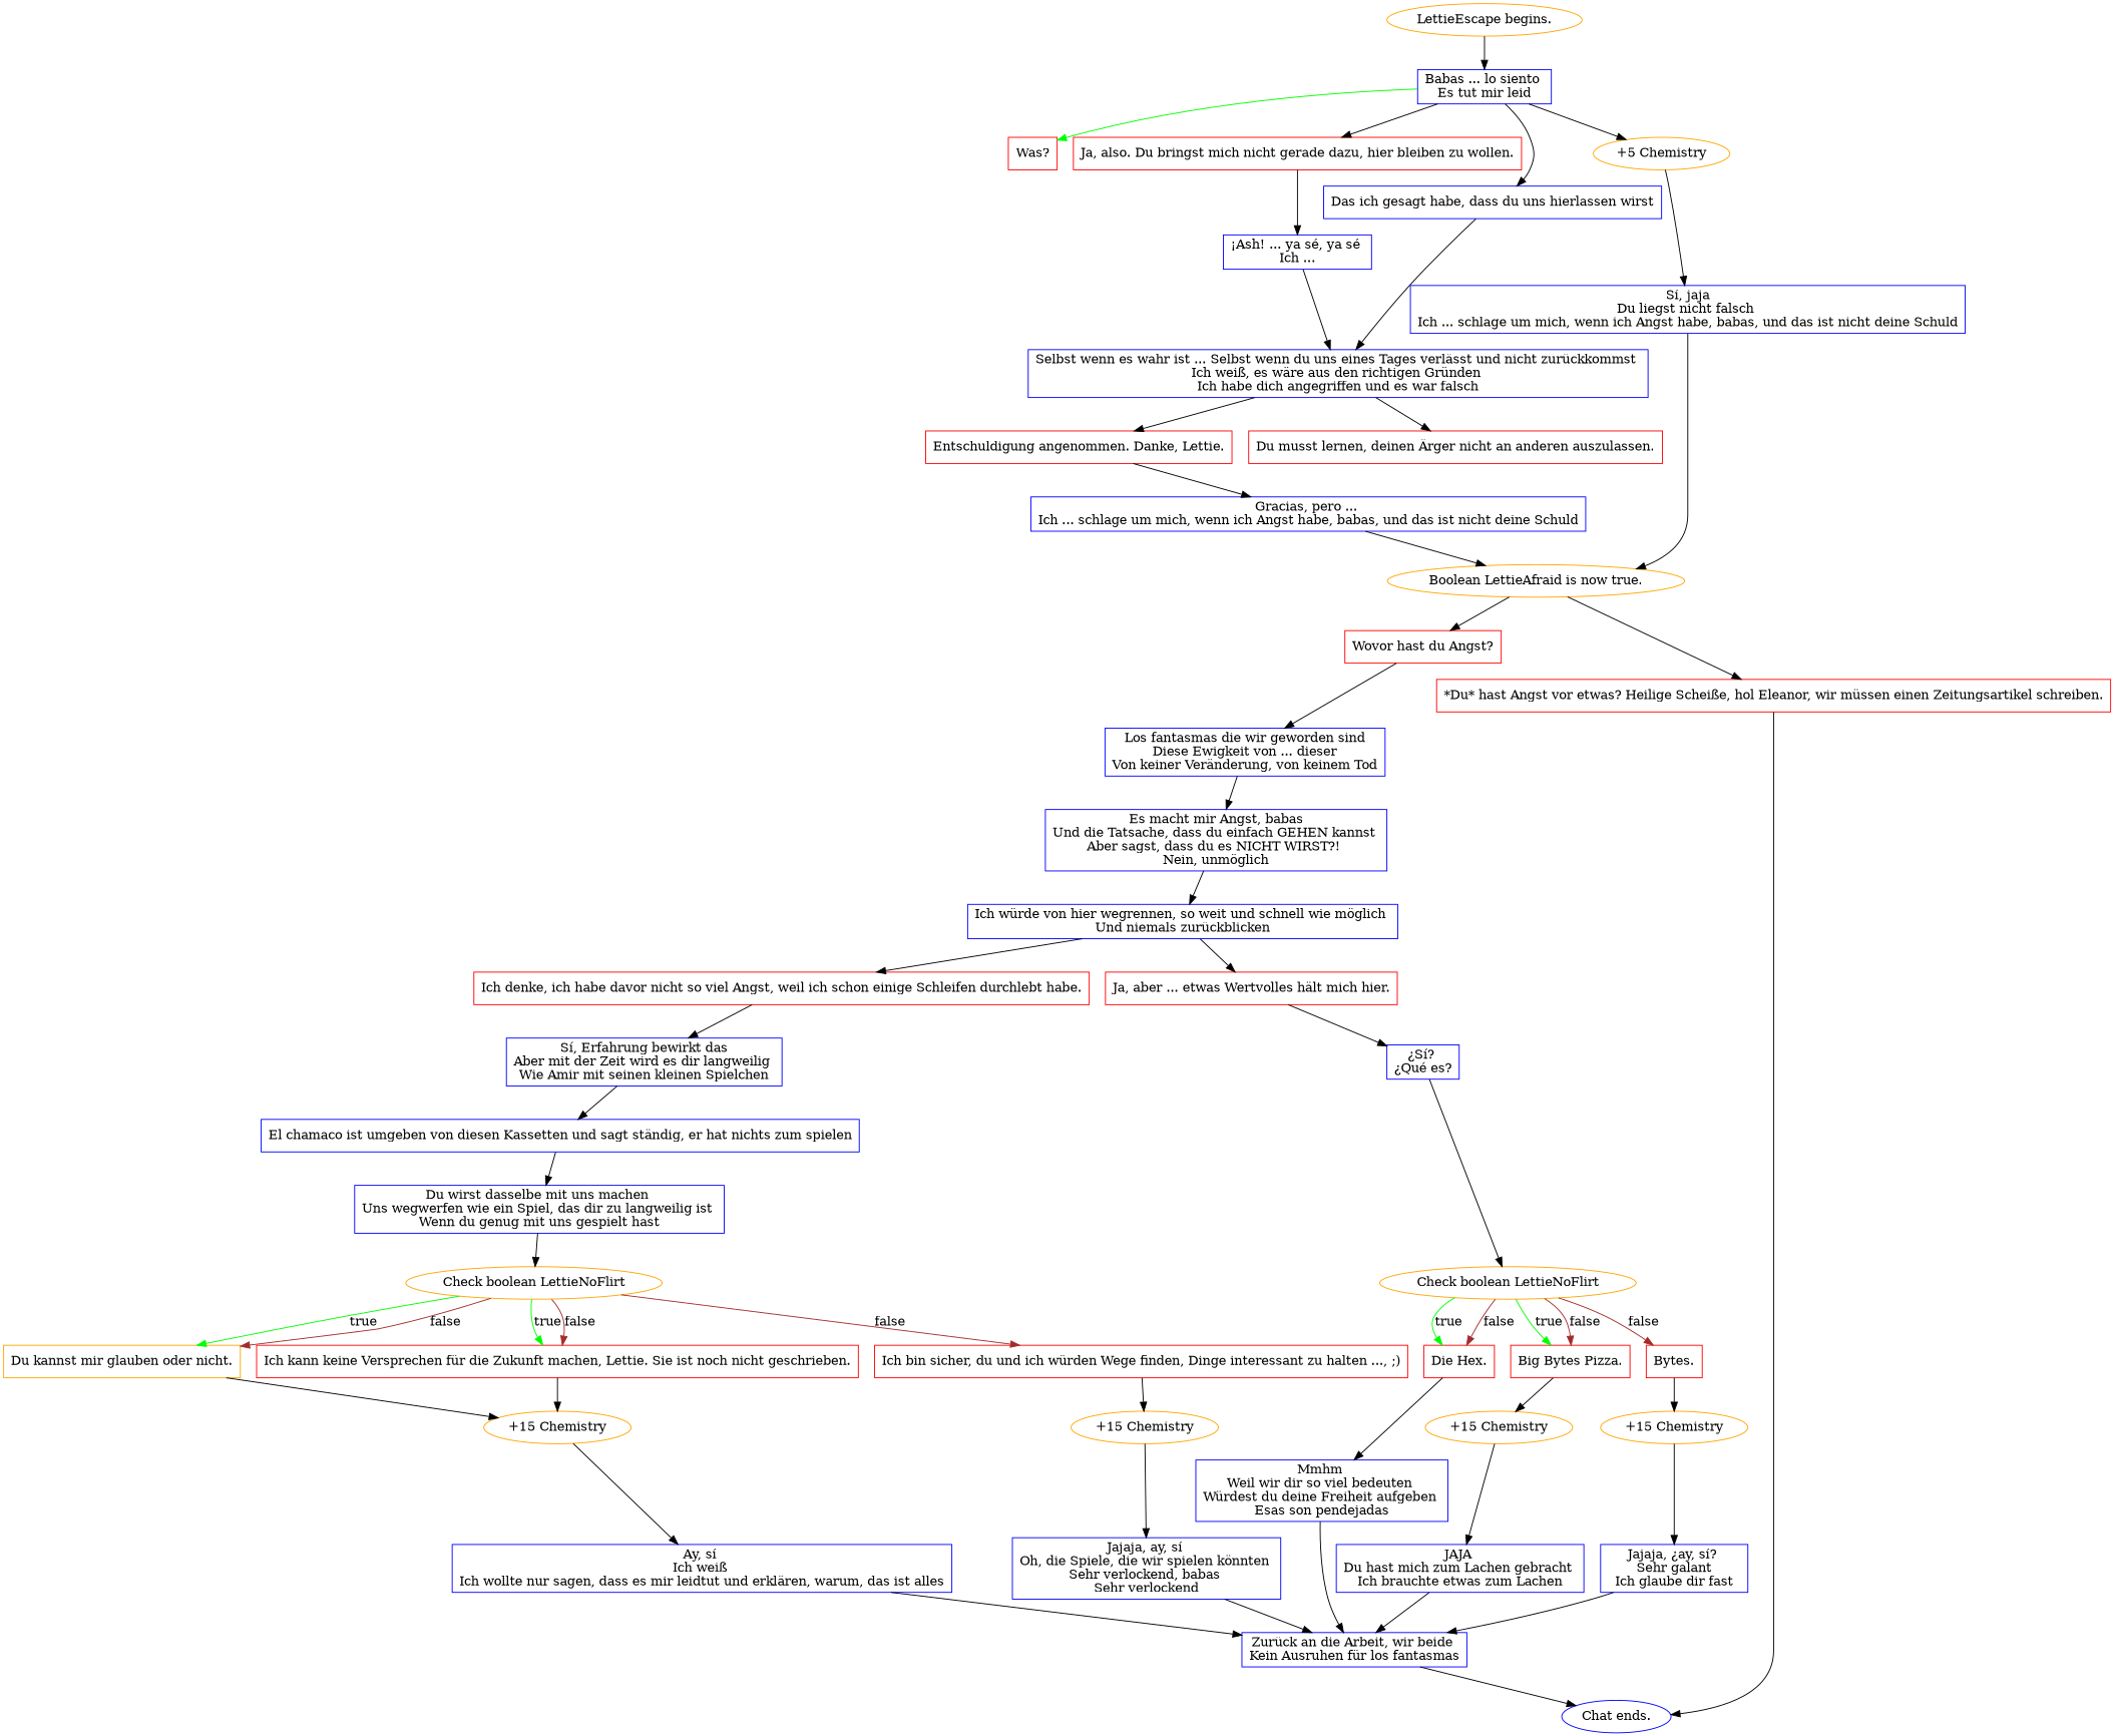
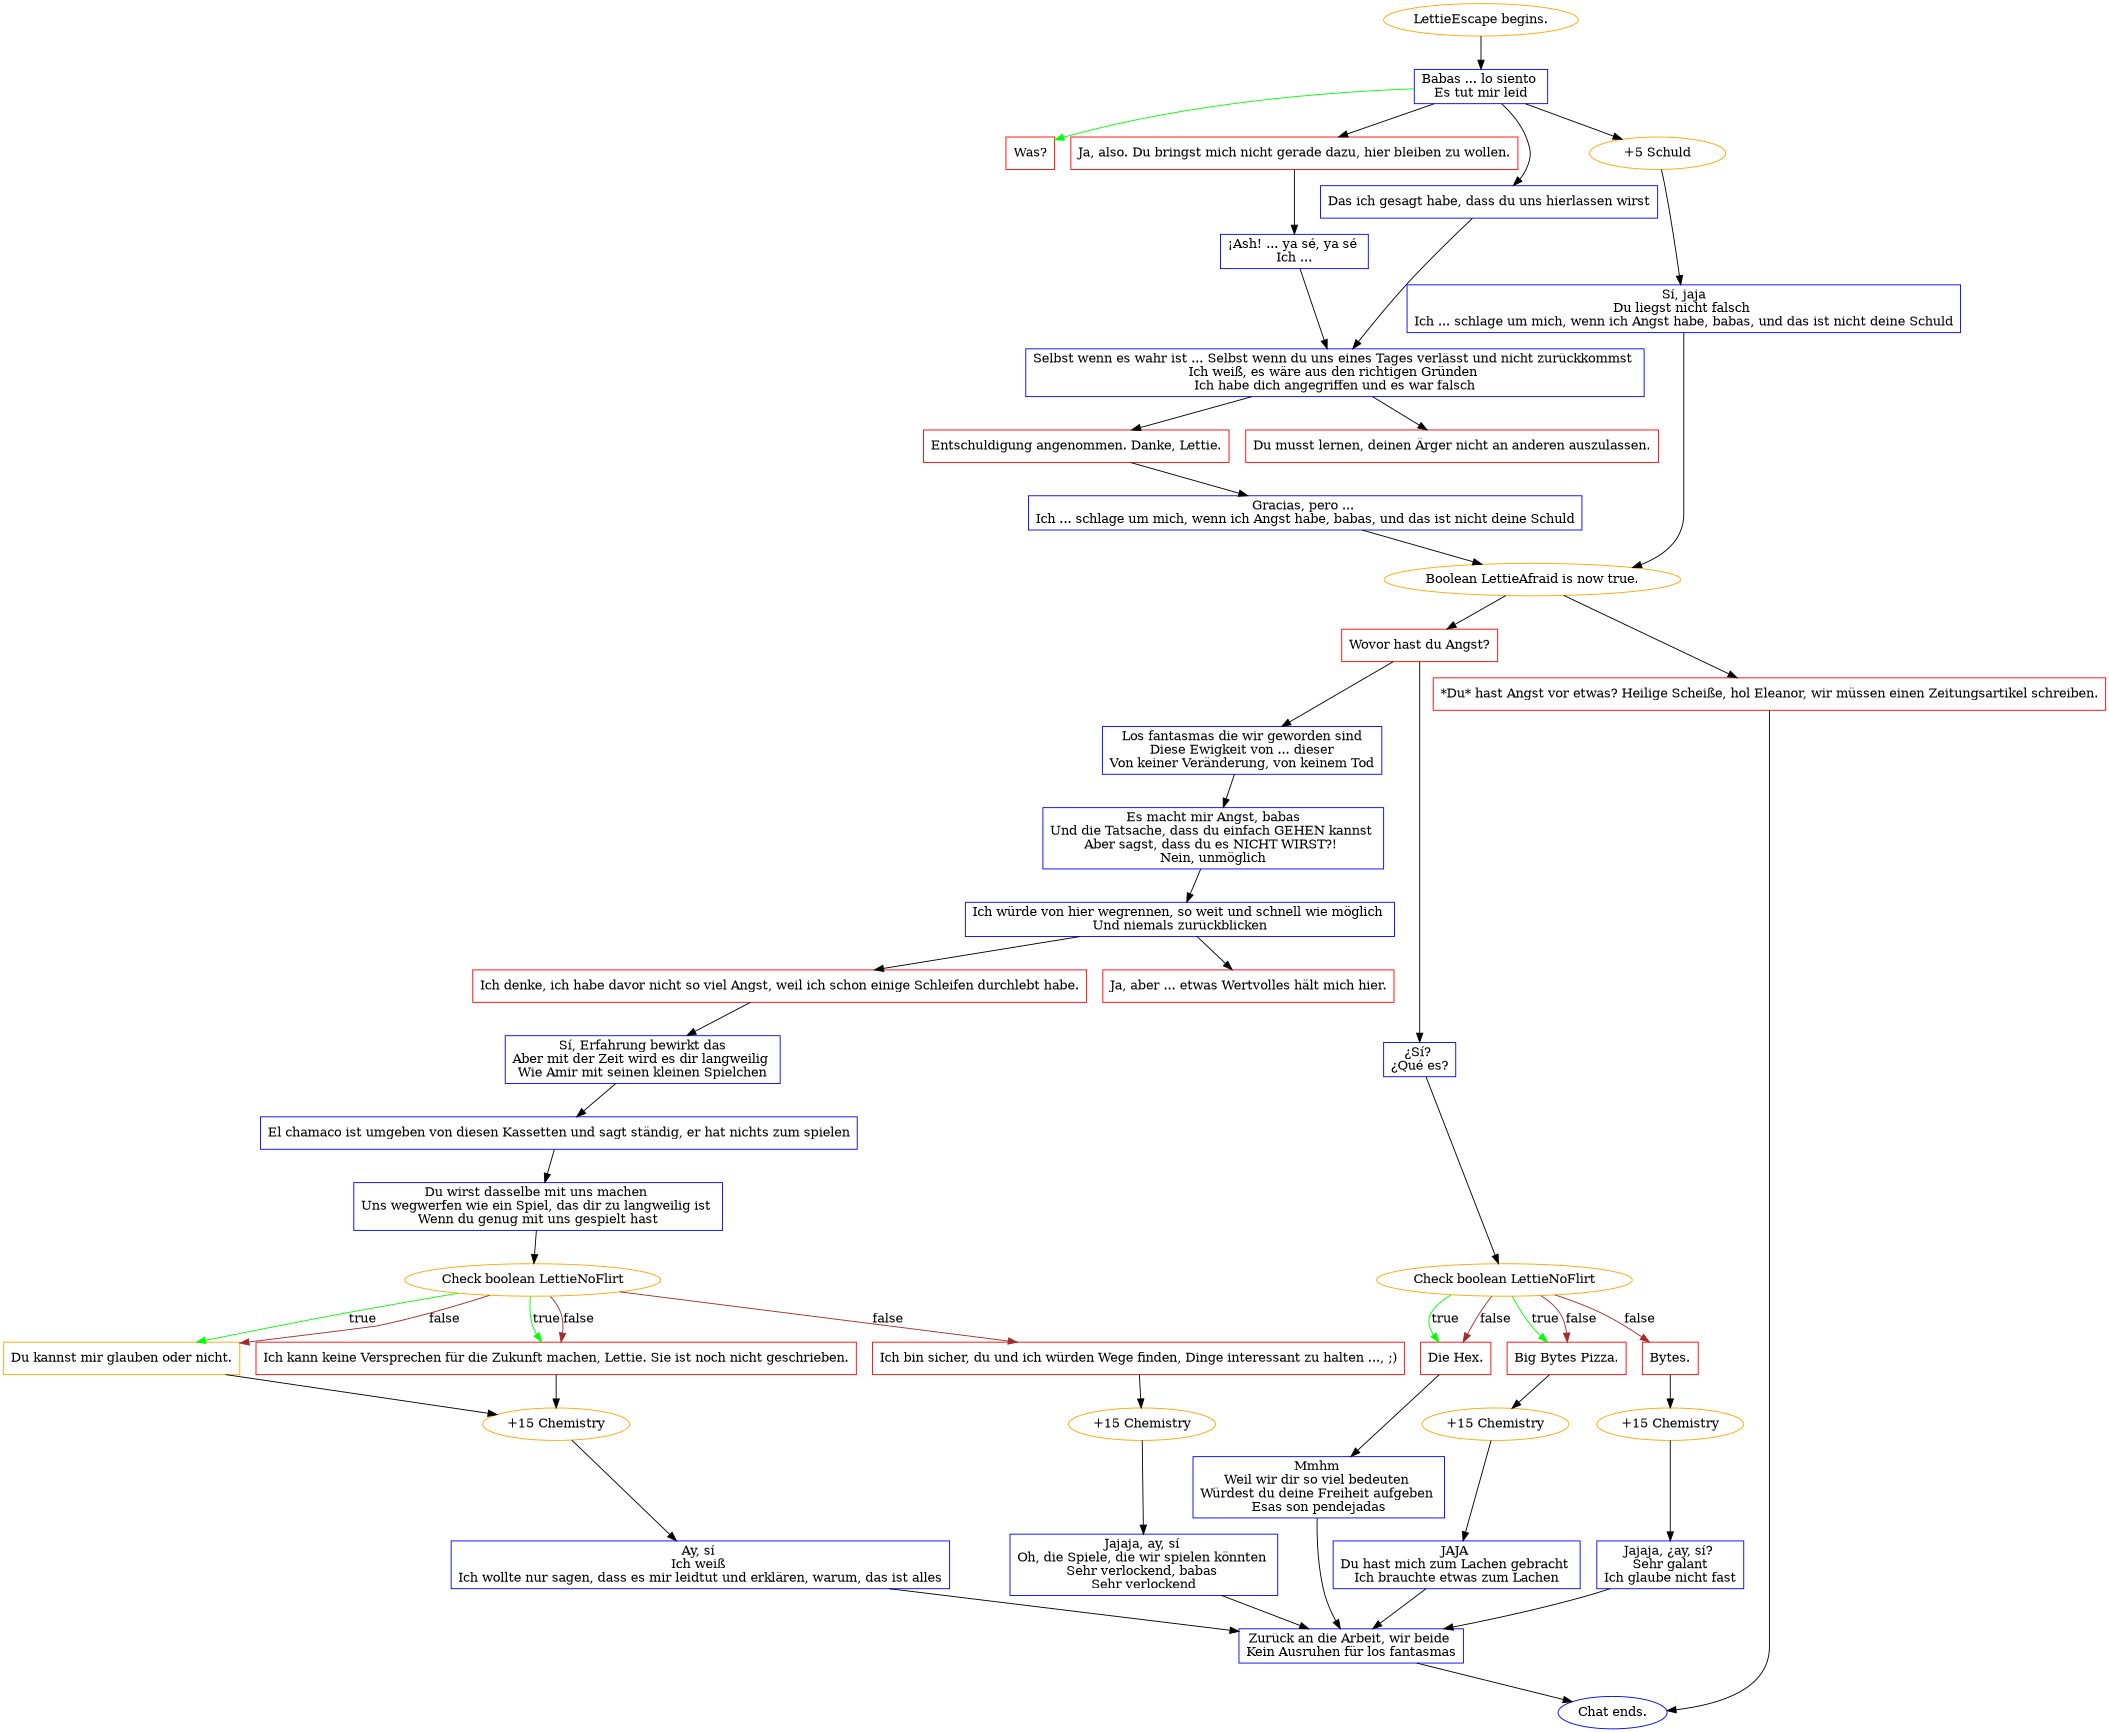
  digraph {
    node [color=blue shape=box]
    "LettieEscape begins." [color=orange shape=""]
    n2 [label="Babas ... lo siento \nEs tut mir leid"]
    n3 [color=red label="Was?"]
    n4 [color=red label="Ja, also. Du bringst mich nicht gerade dazu, hier bleiben zu wollen."]
    n5 [label="Das ich gesagt habe, dass du uns hierlassen wirst"]
-   n6 [color=orange label="+5 Chemistry" shape=""]
+   n6 [color=orange label="+5 Schuld" shape=""]
    n7 [label="¡Ash! ... ya sé, ya sé \nIch ..."]
    n8 [label="Selbst wenn es wahr ist ... Selbst wenn du uns eines Tages verlässt und nicht zurückkommst \nIch weiß, es wäre aus den richtigen Gründen \nIch habe dich angegriffen und es war falsch"]
    n9 [color=red label="Entschuldigung angenommen. Danke, Lettie."]
    n10 [color=red label="Du musst lernen, deinen Ärger nicht an anderen auszulassen."]
    n11 [label="Gracias, pero ... \nIch ... schlage um mich, wenn ich Angst habe, babas, und das ist nicht deine Schuld"]
    n12 [color=orange label="Boolean LettieAfraid is now true." shape=""]
    n13 [label="Sí, jaja\nDu liegst nicht falsch \nIch ... schlage um mich, wenn ich Angst habe, babas, und das ist nicht deine Schuld"]
    n14 [color=red label="Wovor hast du Angst?"]
    n15 [color=red label="*Du* hast Angst vor etwas? Heilige Scheiße, hol Eleanor, wir müssen einen Zeitungsartikel schreiben."]
    n16 [label="Los fantasmas die wir geworden sind\nDiese Ewigkeit von ... dieser\nVon keiner Veränderung, von keinem Tod"]
    "Chat ends." [shape=""]
    n18 [label="Es macht mir Angst, babas\nUnd die Tatsache, dass du einfach GEHEN kannst \nAber sagst, dass du es NICHT WIRST?! \nNein, unmöglich"]
    n19 [label="Ich würde von hier wegrennen, so weit und schnell wie möglich \nUnd niemals zurückblicken"]
    n20 [color=red label="Ich denke, ich habe davor nicht so viel Angst, weil ich schon einige Schleifen durchlebt habe."]
    n21 [color=red label="Ja, aber ... etwas Wertvolles hält mich hier."]
    n22 [label="Sí, Erfahrung bewirkt das\nAber mit der Zeit wird es dir langweilig \nWie Amir mit seinen kleinen Spielchen"]
    n23 [label="¿Sí? \n¿Qué es?"]
    n24 [label="El chamaco ist umgeben von diesen Kassetten und sagt ständig, er hat nichts zum spielen"]
    n25 [color=orange label="Check boolean LettieNoFlirt" shape=""]
    n26 [label="Du wirst dasselbe mit uns machen \nUns wegwerfen wie ein Spiel, das dir zu langweilig ist \nWenn du genug mit uns gespielt hast"]
    n27 [color=red label="Die Hex."]
    n28 [color=red label="Big Bytes Pizza."]
    n29 [color=red label="Bytes."]
    n30 [color=orange label="Check boolean LettieNoFlirt" shape=""]
    n31 [label="Mmhm \nWeil wir dir so viel bedeuten \nWürdest du deine Freiheit aufgeben \nEsas son pendejadas"]
    n32 [color=orange label="+15 Chemistry" shape=""]
    n33 [color=orange label="+15 Chemistry" shape=""]
    n34 [color=orange label="Du kannst mir glauben oder nicht."]
    n35 [color=red label="Ich kann keine Versprechen für die Zukunft machen, Lettie. Sie ist noch nicht geschrieben."]
    n36 [color=red label="Ich bin sicher, du und ich würden Wege finden, Dinge interessant zu halten ..., ;)"]
    n37 [label="Zurück an die Arbeit, wir beide \nKein Ausruhen für los fantasmas"]
    n38 [label="JAJA \nDu hast mich zum Lachen gebracht \nIch brauchte etwas zum Lachen"]
-   n39 [label="Jajaja, ¿ay, sí? \nSehr galant\nIch glaube dir fast"]
+   n39 [label="Jajaja, ¿ay, sí? \nSehr galant\nIch glaube nicht fast"]
    n40 [color=orange label="+15 Chemistry" shape=""]
    n41 [color=orange label="+15 Chemistry" shape=""]
    n42 [label="Ay, sí \nIch weiß \nIch wollte nur sagen, dass es mir leidtut und erklären, warum, das ist alles"]
    n43 [label="Jajaja, ay, sí \nOh, die Spiele, die wir spielen könnten \nSehr verlockend, babas \nSehr verlockend"]
    "LettieEscape begins." -> n2
    n2 -> n3 [color=green]
    n2 -> n4
    n2 -> n5
    n2 -> n6
    n4 -> n7
    n5 -> n8
    n6 -> n13
    n7 -> n8
    n8 -> n9
    n8 -> n10
    n9 -> n11
    n11 -> n12
    n12 -> n14
    n12 -> n15
    n13 -> n12
    n14 -> n16
    n15 -> "Chat ends."
    n16 -> n18
    n18 -> n19
    n19 -> n20
    n19 -> n21
    n20 -> n22
-   n21 -> n23
+   n14 -> n23
    n22 -> n24
    n23 -> n25
    n24 -> n26
    n25 -> n27 [color=green label=true]
    n25 -> n27 [color=brown label=false]
    n25 -> n28 [color=green label=true]
    n25 -> n28 [color=brown label=false]
    n25 -> n29 [color=brown label=false]
    n26 -> n30
    n27 -> n31
    n28 -> n32
    n29 -> n33
    n30 -> n34 [color=green label=true]
    n30 -> n34 [color=brown label=false]
    n30 -> n35 [color=green label=true]
    n30 -> n35 [color=brown label=false]
    n30 -> n36 [color=brown label=false]
    n31 -> n37
    n32 -> n38
    n33 -> n39
    n34 -> n40
    n35 -> n40
    n36 -> n41
    n37 -> "Chat ends."
    n38 -> n37
    n39 -> n37
    n40 -> n42
    n41 -> n43
    n42 -> n37
    n43 -> n37
  }
